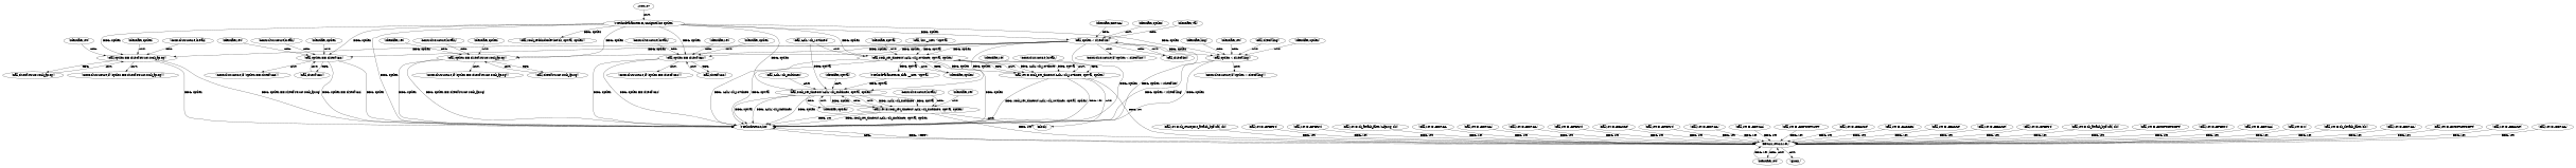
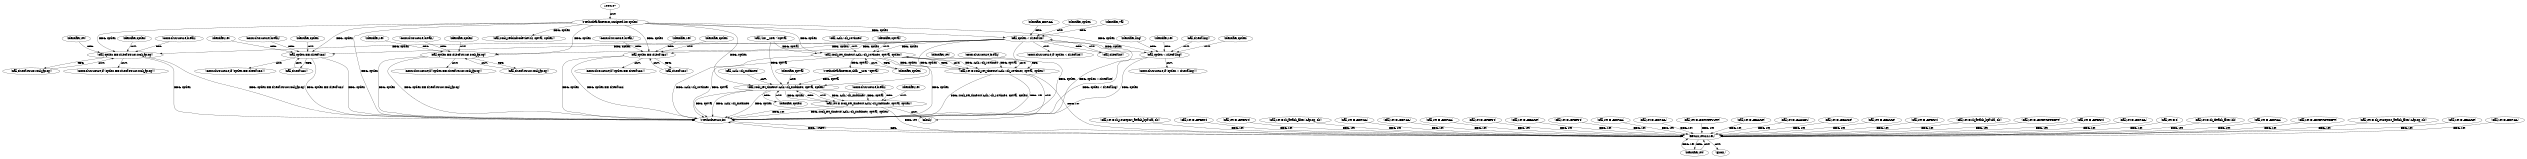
  digraph {
    n1 [label="(Call,optlen < sizeof(int))"]
    n2 [label="(Call,optlen < sizeof(ling))"]
    n3 [label="(Call,sock_set_timeout(&sk->sk_rcvtimeo, optval, optlen))"]
    n4 [label="(Call,sock_set_timeout(&sk->sk_sndtimeo, optval, optlen))"]
    n5 [label="(Call,optlen == sizeof(struct sock_fprog))"]
    n6 [label="(Call,optlen == sizeof(u32))"]
    n7 [label="(Call,optlen == sizeof(struct sock_fprog))"]
    n8 [label="(Call,optlen == sizeof(u32))"]
    n9 [label="(ControlStructure,if (optlen < sizeof(int)))"]
    n10 [label="(Call,sizeof(int))"]
    n11 [label="(MethodReturn,int)"]
    n12 [label="(ControlStructure,if (optlen < sizeof(ling)))"]
    n13 [label="(Call,ret = sock_set_timeout(&sk->sk_rcvtimeo, optval, optlen))"]
    n14 [label="(Identifier,optlen)"]
    n15 [label="(MethodParameterIn,char __user *optval)"]
    n16 [label="(Call,ret = sock_set_timeout(&sk->sk_sndtimeo, optval, optlen))"]
    n17 [label="(Identifier,optlen)"]
    n18 [label="(Call,sizeof(struct sock_fprog))"]
    n19 [label="(ControlStructure,if (optlen == sizeof(struct sock_fprog)))"]
    n20 [label="(ControlStructure,if (optlen == sizeof(u32)))"]
    n21 [label="(Call,sizeof(u32))"]
    n22 [label="(ControlStructure,if (optlen == sizeof(struct sock_fprog)))"]
    n23 [label="(Call,sizeof(struct sock_fprog))"]
    n24 [label="(ControlStructure,if (optlen == sizeof(u32)))"]
    n25 [label="(Call,sizeof(u32))"]
    n26 [label="(Return,return ret;)"]
    n27 [label="(MethodParameterIn,unsigned int optlen)"]
    n28 [label="(Call,sock_setbindtodevice(sk, optval, optlen))"]
    1000107
    n30 [label="(Call,sizeof(ling))"]
    n31 [label="(Block,)"]
    n32 [label="(Identifier,ret)"]
    n33 [label="(Block,)"]
    n34 [label="(Call,ret = sk_reuseport_attach_bpf(ufd, sk))"]
    n35 [label="(Identifier,ret)"]
    n36 [label="(Call,ret = -EPERM)"]
    n37 [label="(Call,&sk->sk_rcvtimeo)"]
    n38 [label="(Call,ret = -EPERM)"]
    n39 [label="(Call,ret = sk_attach_filter(&fprog, sk))"]
    n40 [label="(Call,ret = -EINVAL)"]
    n41 [label="(Call,ret = -EINVAL)"]
    n42 [label="(Identifier,optlen)"]
    n43 [label="(ControlStructure,break;)"]
    n44 [label="(Identifier,optval)"]
    n45 [label="(Call,ret = -EINVAL)"]
    n46 [label="(Call,ret = -EPERM)"]
    n47 [label="(Identifier,ret)"]
    n48 [label="(ControlStructure,break;)"]
    n49 [label="(Call,ret = -EFAULT)"]
    n50 [label="(Call,ret = -EPERM)"]
    n51 [label="(ControlStructure,break;)"]
    n52 [label="(Call,(int __user *)optval)"]
    n53 [label="(Call,ret = -EINVAL)"]
    n54 [label="(ControlStructure,break;)"]
    n55 [label="(Call,ret = -EINVAL)"]
    n56 [label="(Call,ret = -EOPNOTSUPP)"]
    n57 [label="(Call,ret = -EFAULT)"]
    n58 [label="(Call,ret = -EACCES)"]
    n59 [label="(Identifier,ret)"]
    n60 [label="(Identifier,EINVAL)"]
    n61 [label="(Call,ret = -EFAULT)"]
    n62 [label="(Identifier,optlen)"]
    n63 [label="(Call,&sk->sk_sndtimeo)"]
    n64 [label="(Identifier,ret)"]
    n65 [label="(Call,ret = -EFAULT)"]
    n66 [label="(Call,ret = -EPERM)"]
    n67 [label="(Identifier,optlen)"]
    n68 [label="(Call,ret = sk_attach_bpf(ufd, sk))"]
    n69 [label="(Call,ret = -ENOPROTOOPT)"]
    n70 [label="(Call,ret = -EPERM)"]
    n71 [label="(Identifier,optval)"]
    n72 [label="(Identifier,val)"]
    n73 [label="(Identifier,ret)"]
    n74 [label="(Identifier,ret)"]
    n75 [label="(Call,ret = -EINVAL)"]
    n76 [label="(Call,ret = 0)"]
    n77 [label="(Identifier,ling)"]
    n78 [label="(ControlStructure,break;)"]
    n79 [label="(Call,ret = sk_detach_filter(sk))"]
    n80 [label="(Call,ret = -EINVAL)"]
    n81 [label="(Call,ret = -ENOPROTOOPT)"]
+   n82 [label="(Call,ret = sk_reuseport_attach_filter(&fprog, sk))"]
    n83 [label="(Identifier,optlen)"]
    n84 [label="(Identifier,optlen)"]
    n85 [label="(Call,ret = -EFAULT)"]
    n86 [label="(ControlStructure,break;)"]
    n87 [label="(Identifier,optlen)"]
    n88 [label="(Call,ret = -EINVAL)"]
    n89 [label="(Identifier,ret)"]
    n1 -> n2 [label="DDG: optlen"]
    n1 -> n3 [label="DDG: optlen"]
    n1 -> n4 [label="DDG: optlen"]
    n1 -> n5 [label="DDG: optlen"]
    n1 -> n6 [label="DDG: optlen"]
    n1 -> n7 [label="DDG: optlen"]
    n1 -> n8 [label="DDG: optlen"]
    n1 -> n9 [label="AST: "]
    n1 -> n10 [label="CFG: "]
    n1 -> n11 [label="DDG: optlen"]
    n1 -> n11 [label="DDG: optlen < sizeof(int)"]
    n2 -> n11 [label="DDG: optlen < sizeof(ling)"]
    n2 -> n11 [label="DDG: optlen"]
    n2 -> n12 [label="AST: "]
    n3 -> n11 [label="DDG: optlen"]
    n3 -> n11 [label="DDG: &sk->sk_rcvtimeo"]
    n3 -> n11 [label="DDG: optval"]
    n3 -> n13 [label="AST: "]
    n3 -> n13 [label="DDG: &sk->sk_rcvtimeo"]
    n3 -> n13 [label="DDG: optval"]
    n3 -> n13 [label="DDG: optlen"]
    n3 -> n14 [label="CFG: "]
    n3 -> n15 [label="DDG: optval"]
    n4 -> n11 [label="DDG: &sk->sk_sndtimeo"]
    n4 -> n11 [label="DDG: optlen"]
    n4 -> n11 [label="DDG: optval"]
    n4 -> n16 [label="AST: "]
    n4 -> n16 [label="DDG: &sk->sk_sndtimeo"]
    n4 -> n16 [label="DDG: optval"]
    n4 -> n16 [label="DDG: optlen"]
    n4 -> n17 [label="CFG: "]
    n5 -> n11 [label="DDG: optlen"]
    n5 -> n11 [label="DDG: optlen == sizeof(struct sock_fprog)"]
    n5 -> n18 [label="CFG: "]
    n5 -> n19 [label="AST: "]
    n6 -> n11 [label="DDG: optlen == sizeof(u32)"]
    n6 -> n11 [label="DDG: optlen"]
    n6 -> n20 [label="AST: "]
    n6 -> n21 [label="CFG: "]
    n7 -> n11 [label="DDG: optlen"]
    n7 -> n11 [label="DDG: optlen == sizeof(struct sock_fprog)"]
    n7 -> n22 [label="AST: "]
    n7 -> n23 [label="CFG: "]
    n8 -> n11 [label="DDG: optlen"]
    n8 -> n11 [label="DDG: optlen == sizeof(u32)"]
    n8 -> n24 [label="AST: "]
    n8 -> n25 [label="CFG: "]
    n10 -> n1 [label="AST: "]
    n11 -> n26 [label="CFG: "]
    n13 -> n3 [label="CFG: "]
    n13 -> n11 [label="DDG: sock_set_timeout(&sk->sk_rcvtimeo, optval, optlen)"]
    n13 -> n11 [label="DDG: ret"]
    n13 -> n26 [label="DDG: ret"]
    n13 -> n31 [label="AST: "]
    n14 -> n3 [label="AST: "]
    n15 -> n4 [label="DDG: optval"]
    n16 -> n4 [label="CFG: "]
    n16 -> n11 [label="DDG: sock_set_timeout(&sk->sk_sndtimeo, optval, optlen)"]
    n16 -> n11 [label="DDG: ret"]
    n16 -> n26 [label="DDG: ret"]
    n16 -> n31 [label="AST: "]
    n17 -> n4 [label="AST: "]
    n18 -> n5 [label="AST: "]
    n21 -> n6 [label="AST: "]
    n23 -> n7 [label="AST: "]
    n25 -> n8 [label="AST: "]
    n26 -> n11 [label="DDG: <RET>"]
    n26 -> n32 [label="CFG: "]
    n26 -> n33 [label="AST: "]
    n27 -> n1 [label="DDG: optlen"]
    n27 -> n2 [label="DDG: optlen"]
    n27 -> n3 [label="DDG: optlen"]
    n27 -> n4 [label="DDG: optlen"]
    n27 -> n5 [label="DDG: optlen"]
    n27 -> n6 [label="DDG: optlen"]
    n27 -> n7 [label="DDG: optlen"]
    n27 -> n8 [label="DDG: optlen"]
    n27 -> n11 [label="DDG: optlen"]
    n27 -> n28 [label="DDG: optlen"]
    1000107 -> n27 [label="AST: "]
    n30 -> n2 [label="AST: "]
    n32 -> n26 [label="AST: "]
    n32 -> n26 [label="DDG: ret"]
    n34 -> n26 [label="DDG: ret"]
    n35 -> n13 [label="AST: "]
    n36 -> n26 [label="DDG: ret"]
    n37 -> n3 [label="AST: "]
    n38 -> n26 [label="DDG: ret"]
    n39 -> n26 [label="DDG: ret"]
    n40 -> n26 [label="DDG: ret"]
    n41 -> n26 [label="DDG: ret"]
    n42 -> n7 [label="AST: "]
    n43 -> n5 [label="CFG: "]
    n44 -> n3 [label="AST: "]
    n45 -> n26 [label="DDG: ret"]
    n46 -> n26 [label="DDG: ret"]
    n47 -> n16 [label="AST: "]
    n48 -> n13 [label="CFG: "]
    n49 -> n26 [label="DDG: ret"]
    n50 -> n26 [label="DDG: ret"]
    n51 -> n6 [label="CFG: "]
    n52 -> n3 [label="DDG: optval"]
-   n37 -> n4 [label="DDG: optval"]
+   n52 -> n4 [label="DDG: optval"]
    n53 -> n26 [label="DDG: ret"]
    n54 -> n8 [label="CFG: "]
    n55 -> n26 [label="DDG: ret"]
    n56 -> n26 [label="DDG: ret"]
    n57 -> n26 [label="DDG: ret"]
    n58 -> n26 [label="DDG: ret"]
    n59 -> n8 [label="CFG: "]
    n60 -> n1 [label="CFG: "]
    n61 -> n26 [label="DDG: ret"]
    n62 -> n1 [label="AST: "]
    n63 -> n4 [label="AST: "]
    n64 -> n6 [label="CFG: "]
    n65 -> n26 [label="DDG: ret"]
    n66 -> n26 [label="DDG: ret"]
    n67 -> n2 [label="AST: "]
    n68 -> n26 [label="DDG: ret"]
    n69 -> n26 [label="DDG: ret"]
    n70 -> n26 [label="DDG: ret"]
    n71 -> n4 [label="AST: "]
    n72 -> n1 [label="CFG: "]
    n73 -> n7 [label="CFG: "]
    n74 -> n5 [label="CFG: "]
    n75 -> n26 [label="DDG: ret"]
    n76 -> n26 [label="DDG: ret"]
    n77 -> n2 [label="CFG: "]
    n78 -> n7 [label="CFG: "]
    n79 -> n26 [label="DDG: ret"]
    n80 -> n26 [label="DDG: ret"]
    n81 -> n26 [label="DDG: ret"]
+   n82 -> n26 [label="DDG: ret"]
    n83 -> n6 [label="AST: "]
    n84 -> n5 [label="AST: "]
    n85 -> n26 [label="DDG: ret"]
    n86 -> n16 [label="CFG: "]
    n87 -> n8 [label="AST: "]
    n88 -> n26 [label="DDG: ret"]
    n89 -> n2 [label="CFG: "]
  }
